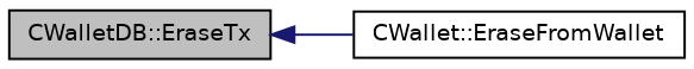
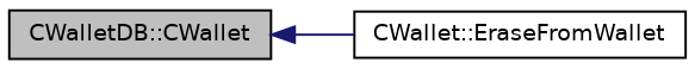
  digraph {
    rankdir=LR
    node [color=black fontname=Helvetica fontsize=10 shape=record style=filled]
-   n1 [fillcolor=grey75 fontcolor=black height=0.2 label="CWalletDB::EraseTx" width=0.4]
+   n1 [fillcolor=grey75 fontcolor=black height=0.2 label="CWalletDB::CWallet" width=0.4]
    n2 [fillcolor=white height=0.2 label="CWallet::EraseFromWallet" width=0.4]
    n1 -> n2 [color=midnightblue dir=back fontname=Helvetica fontsize=10 labelfontname=Helvetica labelfontsize=10 style=solid]
  }
